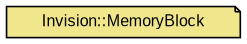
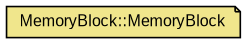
  digraph {
    rankdir=LR
    fontname="Liberation Sans"
-   n1 [color=black fillcolor=khaki fontname="Liberation Sans" fontsize=10 height=0.2 label="Invision::MemoryBlock" shape=note style=filled width=0.4]
+   n1 [color=black fillcolor=khaki fontname="Liberation Sans" fontsize=10 height=0.2 label="MemoryBlock::MemoryBlock" shape=note style=filled width=0.4]
  }
